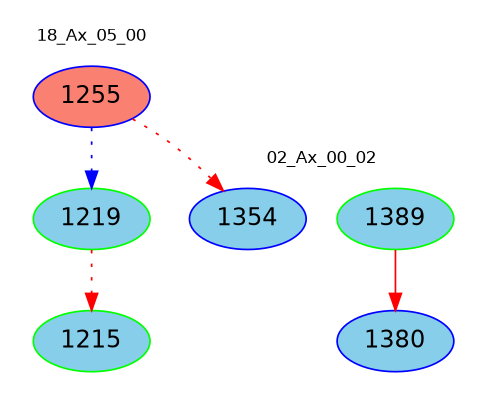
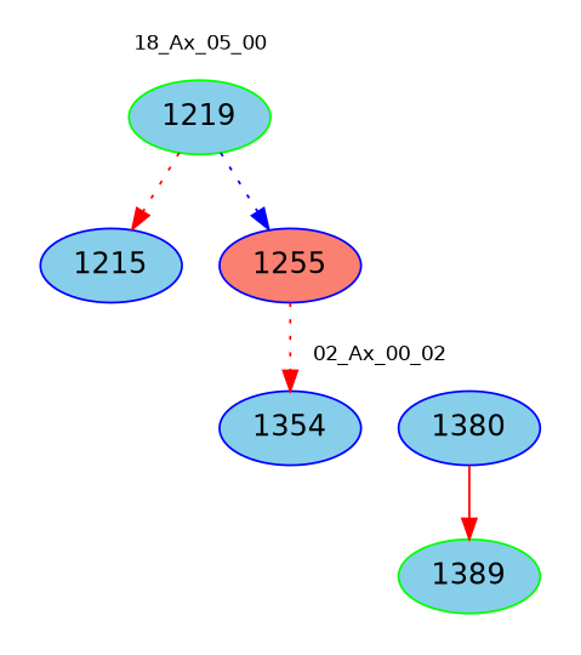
  digraph {
    fontname="DejaVu Sans"
    node [color=blue fillcolor=skyblue fontname="DejaVu Sans" style=filled]
    edge [color=red fontname="DejaVu Sans" style=dotted]
    n1 [color=green label=1219]
-   n2 [color=green label=1215]
+   n2 [label=1215]
    n3 [fillcolor=salmon label=1255]
    n4 [color=green label=1389]
    n5 [label=1380]
    n6 [label=1354]
    subgraph cluster_1 {
      color=white
      fontsize=10
      label="18_Ax_05_00"
      n1
      n2
      n3
    }
    subgraph cluster_2 {
      color=white
      fontsize=10
      label="02_Ax_00_02"
      n4
      n5
      n6
    }
    n1 -> n2
-   n3 -> n1 [color=blue]
+   n1 -> n3 [color=blue]
    n3 -> n6
-   n4 -> n5 [style=solid]
+   n5 -> n4 [style=solid]
  }
